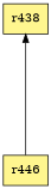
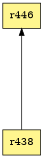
  digraph {
    rankdir=BT
    ranksep=2.0
    node [fillcolor=khaki1 shape=record style=filled]
    n1 [label="{r446}"]
    n2 [label="{r438}"]
-   n1 -> n2
+   n2 -> n1
  }
